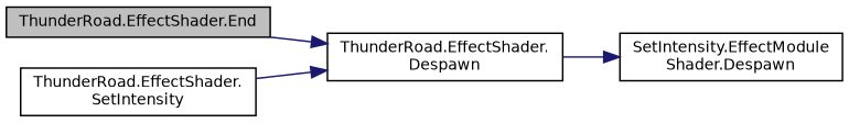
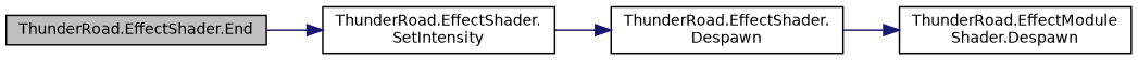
  digraph {
    rankdir=LR
    node [color=black fillcolor=white fontname=Helvetica fontsize=10 shape=record style=filled]
    edge [color=midnightblue fontname=Helvetica fontsize=10 labelfontname=Helvetica labelfontsize=10 style=solid]
    n1 [fillcolor=grey75 fontcolor=black height=0.2 label="ThunderRoad.EffectShader.End" width=0.4]
    n2 [height=0.2 label="ThunderRoad.EffectShader.\lDespawn" width=0.4]
-   n3 [height=0.2 label="SetIntensity.EffectModule\lShader.Despawn" width=0.4]
+   n3 [height=0.2 label="ThunderRoad.EffectModule\lShader.Despawn" width=0.4]
    n4 [height=0.2 label="ThunderRoad.EffectShader.\lSetIntensity" width=0.4]
-   n1 -> n2
+   n1 -> n4
    n2 -> n3
    n4 -> n2
  }
